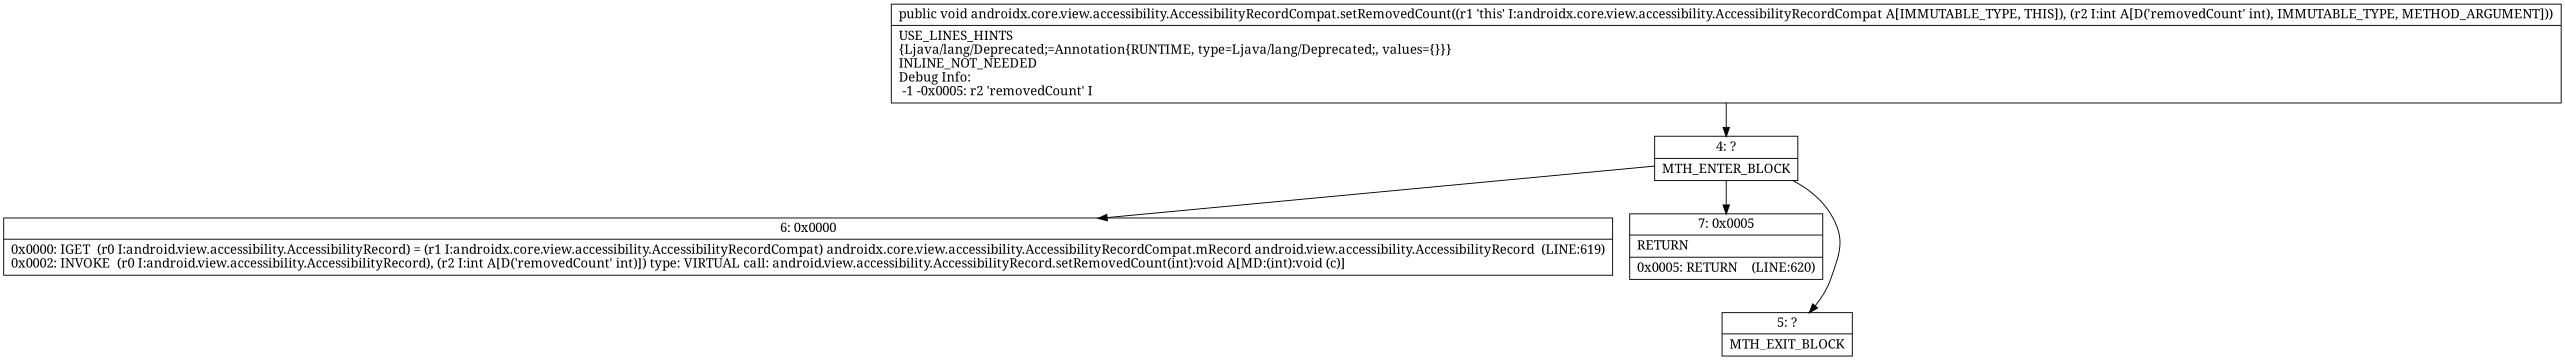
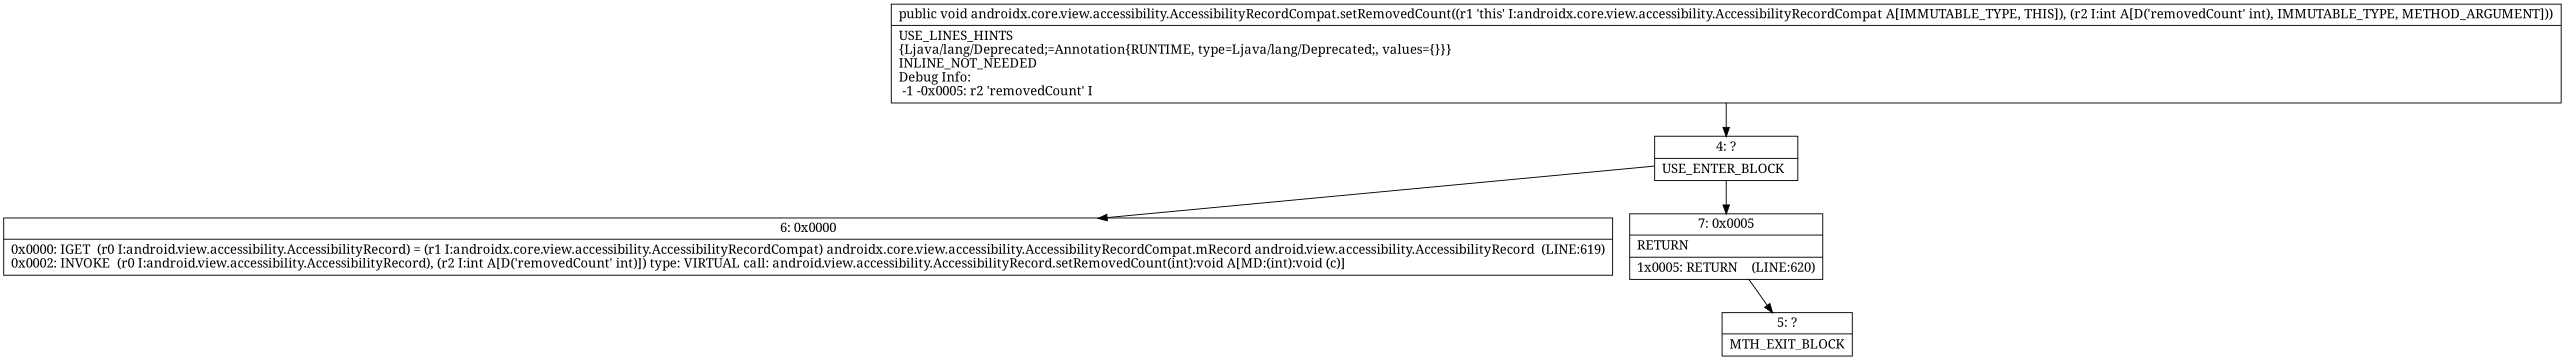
  digraph {
    fontname="Noto Serif"
    node [fontname="Noto Serif" shape=record]
    edge [fontname="Noto Serif"]
-   n1 [label="{4\:\ ?|MTH_ENTER_BLOCK\l}"]
+   n1 [label="{4\:\ ?|USE_ENTER_BLOCK\l}"]
    n2 [label="{6\:\ 0x0000|0x0000: IGET  (r0 I:android.view.accessibility.AccessibilityRecord) = (r1 I:androidx.core.view.accessibility.AccessibilityRecordCompat) androidx.core.view.accessibility.AccessibilityRecordCompat.mRecord android.view.accessibility.AccessibilityRecord  (LINE:619)\l0x0002: INVOKE  (r0 I:android.view.accessibility.AccessibilityRecord), (r2 I:int A[D('removedCount' int)]) type: VIRTUAL call: android.view.accessibility.AccessibilityRecord.setRemovedCount(int):void A[MD:(int):void (c)]\l}"]
-   n3 [label="{7\:\ 0x0005|RETURN\l|0x0005: RETURN    (LINE:620)\l}"]
+   n3 [label="{7\:\ 0x0005|RETURN\l|1x0005: RETURN    (LINE:620)\l}"]
    n4 [label="{5\:\ ?|MTH_EXIT_BLOCK\l}"]
    n5 [label="{public void androidx.core.view.accessibility.AccessibilityRecordCompat.setRemovedCount((r1 'this' I:androidx.core.view.accessibility.AccessibilityRecordCompat A[IMMUTABLE_TYPE, THIS]), (r2 I:int A[D('removedCount' int), IMMUTABLE_TYPE, METHOD_ARGUMENT]))  | USE_LINES_HINTS\l\{Ljava\/lang\/Deprecated;=Annotation\{RUNTIME, type=Ljava\/lang\/Deprecated;, values=\{\}\}\}\lINLINE_NOT_NEEDED\lDebug Info:\l  \-1 \-0x0005: r2 'removedCount' I\l}"]
    n1 -> n2
    n1 -> n3
-   n1 -> n4
+   n3 -> n4
    n5 -> n1
  }
